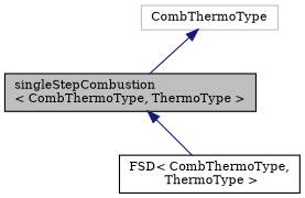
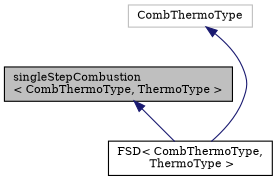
  digraph {
    fontname="DejaVu Serif"
    rankdir=TB
    node [color=black fontname="DejaVu Serif" fontsize=10 shape=record]
    edge [color=midnightblue dir=back fontname="DejaVu Serif" fontsize=10 labelfontname=Helvetica labelfontsize=10 style=solid]
    n1 [fillcolor=grey75 fontcolor=black height=0.2 label="singleStepCombustion\l\< CombThermoType, ThermoType \>" style=filled width=0.4]
    n2 [height=0.2 label="FSD\< CombThermoType,\l ThermoType \>" width=0.4]
    n3 [color=grey75 height=0.2 label=CombThermoType width=0.4]
    n1 -> n2
-   n3 -> n1
+   n3 -> n2
  }
